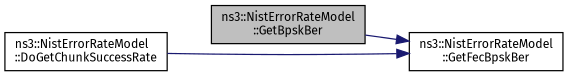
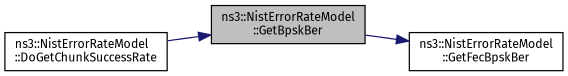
  digraph {
    fontname="Fira Sans"
    rankdir=RL
    node [color=black fillcolor=white fontname="Fira Sans" fontsize=10 shape=record style=filled]
    edge [color=midnightblue dir=back fontname="Fira Sans" fontsize=10 labelfontname=Helvetica labelfontsize=10 style=solid]
    n1 [fillcolor=grey75 fontcolor=black height=0.2 label="ns3::NistErrorRateModel\l::GetBpskBer" width=0.4]
    n2 [height=0.2 label="ns3::NistErrorRateModel\l::GetFecBpskBer" width=0.4]
    n3 [height=0.2 label="ns3::NistErrorRateModel\l::DoGetChunkSuccessRate" width=0.4]
    n2 -> n1
-   n2 -> n3
+   n1 -> n3
  }
